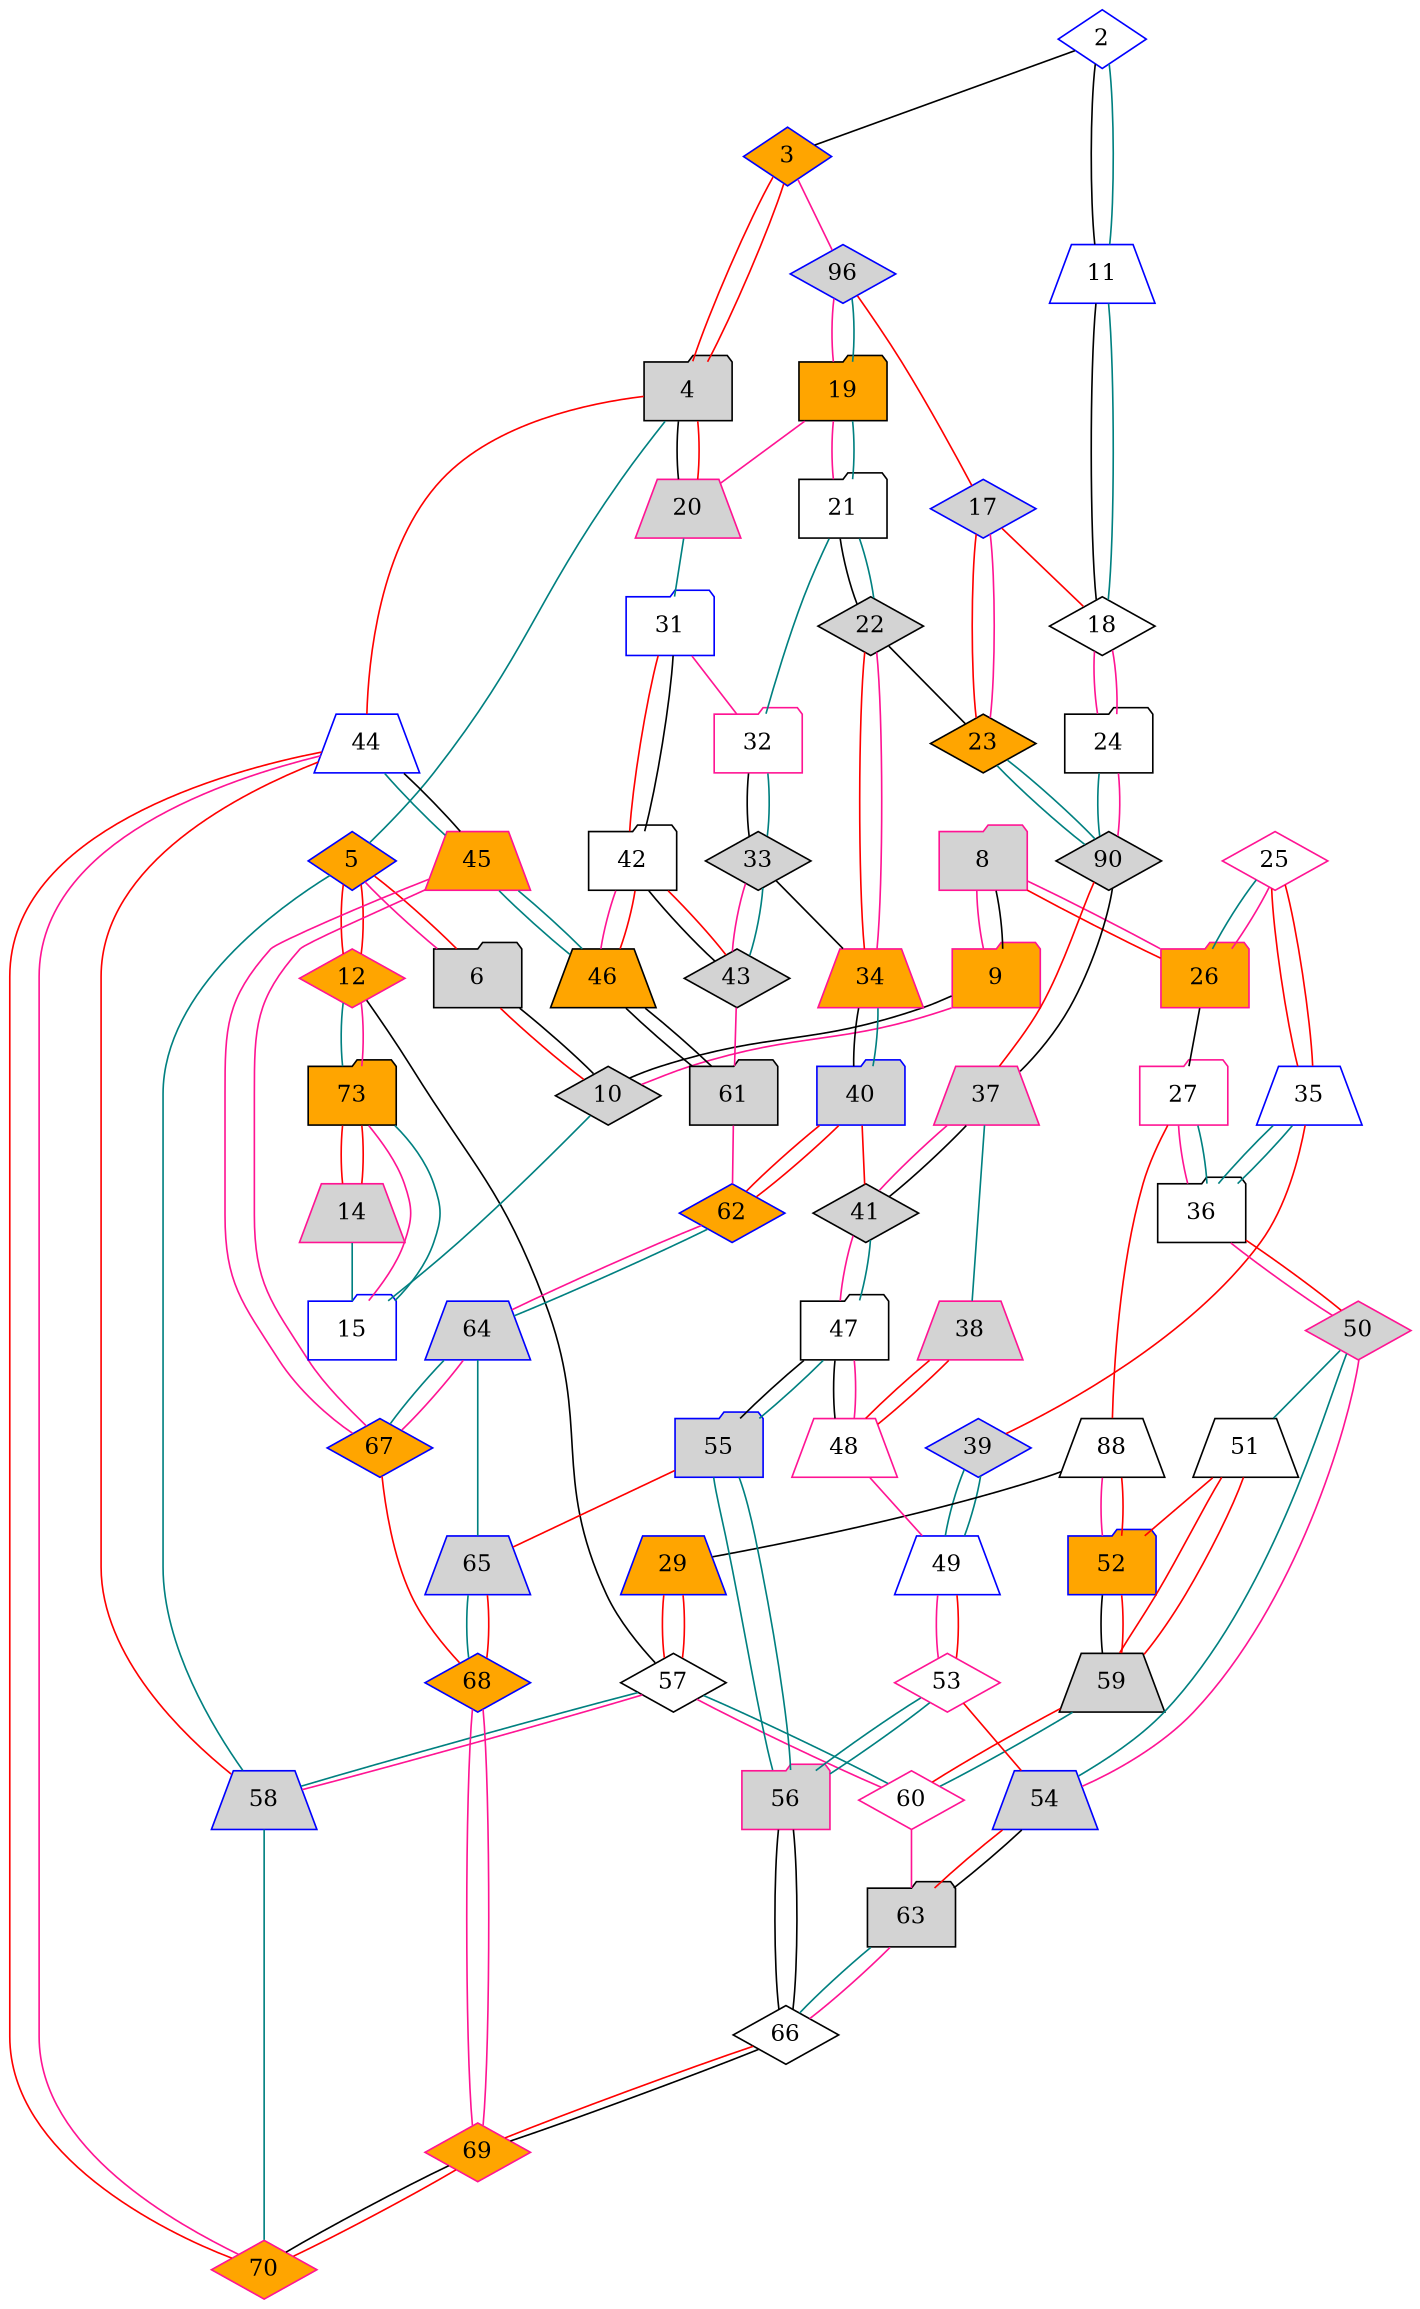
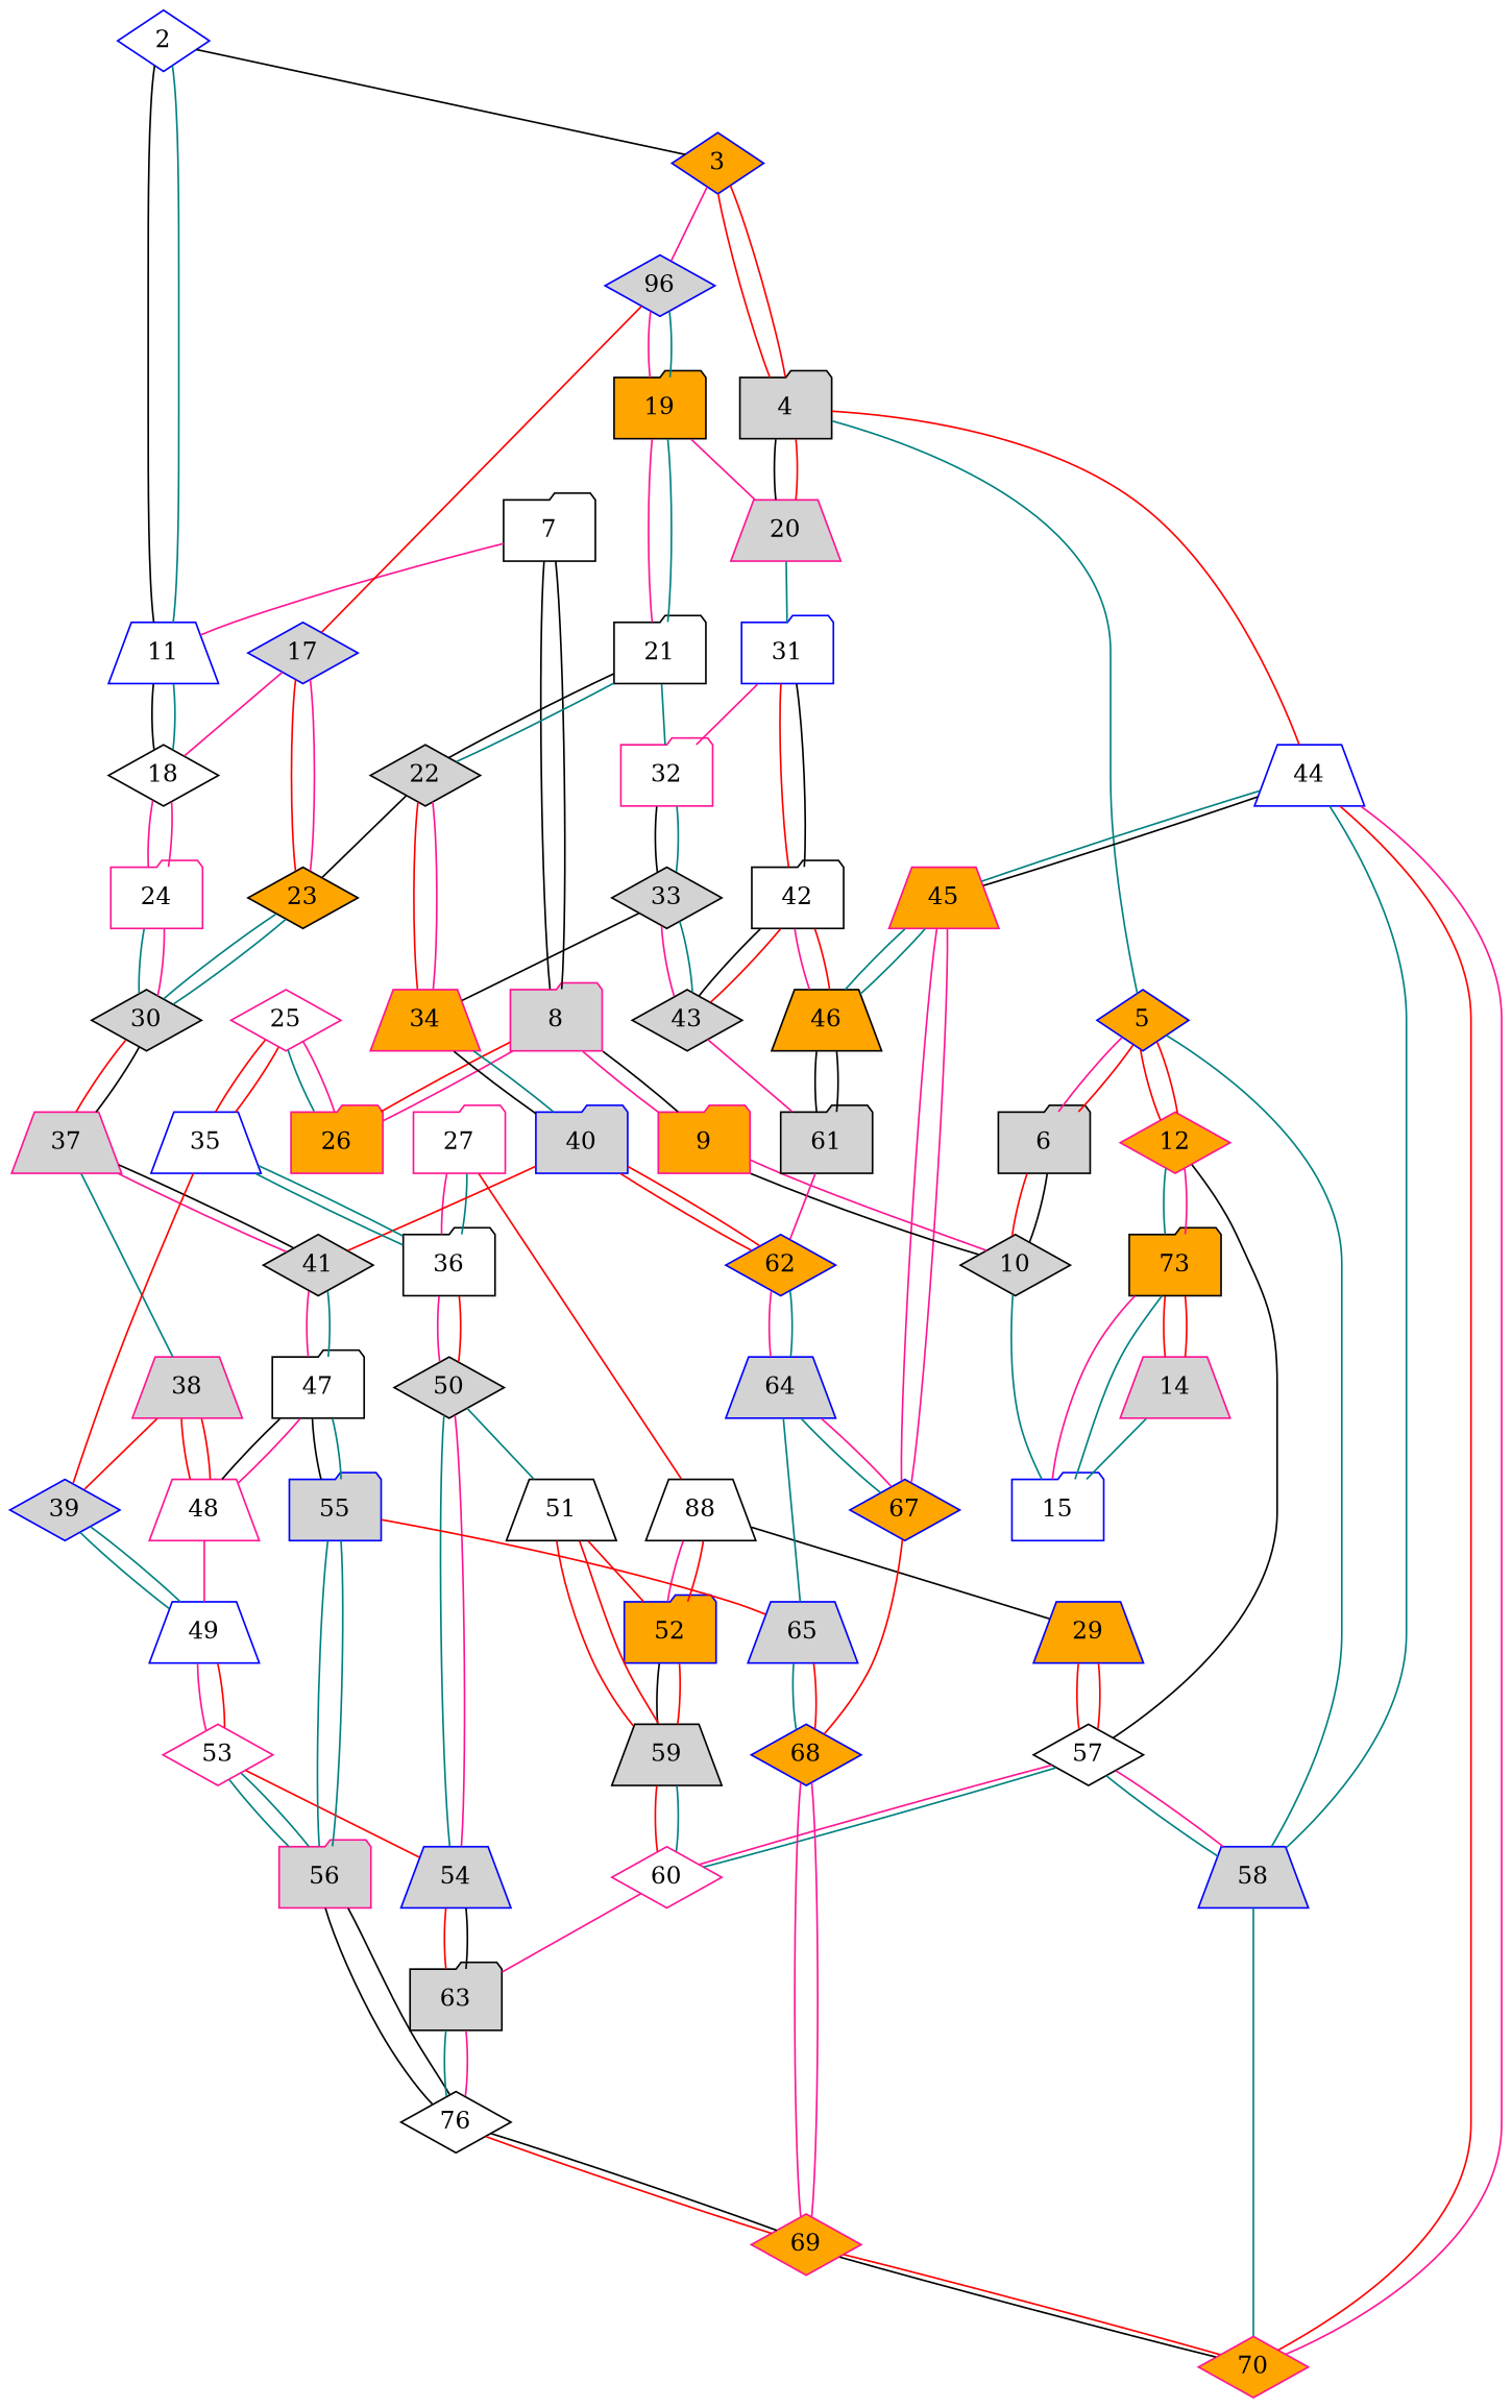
  graph {
    node [color=black fillcolor=lightgrey shape=diamond style=filled]
    edge [color=teal]
    2 [color=blue fillcolor=white]
    3 [color=blue fillcolor=orange]
    11 [color=blue fillcolor=white shape=trapezium]
+   7 [fillcolor=white shape=folder]
    8 [color=deeppink shape=folder]
    4 [shape=folder]
    n7 [color=blue label=96]
    18 [fillcolor=white]
    5 [color=blue fillcolor=orange]
    20 [color=deeppink shape=trapezium]
    44 [color=blue fillcolor=white shape=trapezium]
    17 [color=blue]
    19 [fillcolor=orange shape=folder]
    6 [shape=folder]
    12 [color=deeppink fillcolor=orange]
    58 [color=blue shape=trapezium]
    31 [color=blue fillcolor=white shape=folder]
    45 [color=deeppink fillcolor=orange shape=trapezium]
    70 [color=deeppink fillcolor=orange]
    10
    n21 [fillcolor=orange label=73 shape=folder]
    57 [fillcolor=white]
    15 [color=blue fillcolor=white shape=folder]
    9 [color=deeppink fillcolor=orange shape=folder]
    26 [color=deeppink fillcolor=orange shape=folder]
    27 [color=deeppink fillcolor=white shape=folder]
-   24 [fillcolor=white shape=folder]
+   24 [color=deeppink fillcolor=white shape=folder]
    14 [color=deeppink shape=trapezium]
    29 [color=blue fillcolor=orange shape=trapezium]
    23 [fillcolor=orange]
    21 [fillcolor=white shape=folder]
-   30 [label=90]
+   30
    22
    32 [color=deeppink fillcolor=white shape=folder]
    42 [fillcolor=white shape=folder]
    34 [color=deeppink fillcolor=orange shape=trapezium]
    33
    40 [color=blue shape=folder]
    37 [color=deeppink shape=trapezium]
    25 [color=deeppink fillcolor=white]
    35 [color=blue fillcolor=white shape=trapezium]
    36 [fillcolor=white shape=folder]
    39 [color=blue]
    n44 [fillcolor=white label=88 shape=trapezium]
    52 [color=blue fillcolor=orange shape=folder]
-   50 [color=deeppink]
+   50
    59 [shape=trapezium]
    60 [color=deeppink fillcolor=white]
    38 [color=deeppink shape=trapezium]
    41
    43
    46 [fillcolor=orange shape=trapezium]
    61 [shape=folder]
    62 [color=blue fillcolor=orange]
    49 [color=blue fillcolor=white shape=trapezium]
    51 [fillcolor=white shape=trapezium]
    54 [color=blue shape=trapezium]
    48 [color=deeppink fillcolor=white shape=trapezium]
    47 [fillcolor=white shape=folder]
    53 [color=deeppink fillcolor=white]
    64 [color=blue shape=trapezium]
    55 [color=blue shape=folder]
    67 [color=blue fillcolor=orange]
    68 [color=blue fillcolor=orange]
    56 [color=deeppink shape=folder]
    65 [color=blue shape=trapezium]
    63 [shape=folder]
-   66 [fillcolor=white]
+   66 [fillcolor=white label=76]
    69 [color=deeppink fillcolor=orange]
    2 -- 3 [color=black]
    2 -- 11 [color=black]
    2 -- 11
    3 -- 4 [color=red]
    3 -- 4 [color=red]
    3 -- n7 [color=deeppink]
    11 -- 18 [color=black]
    11 -- 18
+   7 -- 11 [color=deeppink]
+   7 -- 8 [color=black]
+   7 -- 8 [color=black]
    8 -- 9 [color=deeppink]
    8 -- 9 [color=black]
    8 -- 26 [color=red]
    8 -- 26 [color=deeppink]
    4 -- 5
    4 -- 20 [color=black]
    4 -- 20 [color=red]
    4 -- 44 [color=red]
    n7 -- 17 [color=red]
    n7 -- 19 [color=deeppink]
    n7 -- 19
    18 -- 24 [color=deeppink]
    18 -- 24 [color=deeppink]
    5 -- 6 [color=deeppink]
    5 -- 6 [color=red]
    5 -- 12 [color=red]
    5 -- 12 [color=red]
    5 -- 58
    20 -- 31
-   44 -- 58 [color=red]
+   44 -- 58
    44 -- 45
    44 -- 45 [color=black]
    44 -- 70 [color=red]
    44 -- 70 [color=deeppink]
-   17 -- 18 [color=red]
+   17 -- 18 [color=deeppink]
    17 -- 23 [color=red]
    17 -- 23 [color=deeppink]
    19 -- 20 [color=deeppink]
    19 -- 21 [color=deeppink]
    19 -- 21
    6 -- 10 [color=red]
    6 -- 10 [color=black]
    12 -- n21
    12 -- n21 [color=deeppink]
    12 -- 57 [color=black]
    58 -- 70
    31 -- 32 [color=deeppink]
    31 -- 42 [color=red]
    31 -- 42 [color=black]
    45 -- 46
    45 -- 46
    45 -- 67 [color=deeppink]
    45 -- 67 [color=deeppink]
    10 -- 15
    n21 -- 15 [color=deeppink]
    n21 -- 15
    n21 -- 14 [color=red]
    n21 -- 14 [color=red]
    57 -- 58
    57 -- 58 [color=deeppink]
    57 -- 60 [color=deeppink]
    57 -- 60
    9 -- 10 [color=black]
    9 -- 10 [color=deeppink]
-   26 -- 27 [color=black]
    27 -- 36 [color=deeppink]
    27 -- 36
    27 -- n44 [color=red]
    24 -- 30
    24 -- 30 [color=deeppink]
    14 -- 15
    29 -- 57 [color=red]
    29 -- 57 [color=red]
    23 -- 30
    23 -- 30
    21 -- 22 [color=black]
    21 -- 22
    21 -- 32
    30 -- 37 [color=red]
    30 -- 37 [color=black]
    22 -- 23 [color=black]
    22 -- 34 [color=red]
    22 -- 34 [color=deeppink]
    32 -- 33 [color=black]
    32 -- 33
    42 -- 43 [color=black]
    42 -- 43 [color=red]
    42 -- 46 [color=deeppink]
    42 -- 46 [color=red]
    34 -- 40 [color=black]
    34 -- 40
    33 -- 34 [color=black]
    33 -- 43 [color=deeppink]
    33 -- 43
    40 -- 41 [color=red]
    40 -- 62 [color=red]
    40 -- 62 [color=red]
    37 -- 38
    37 -- 41 [color=deeppink]
    37 -- 41 [color=black]
    25 -- 26
    25 -- 26 [color=deeppink]
    25 -- 35 [color=red]
    25 -- 35 [color=red]
    35 -- 36
    35 -- 36
    35 -- 39 [color=red]
    36 -- 50 [color=deeppink]
    36 -- 50 [color=red]
    39 -- 49
    39 -- 49
    n44 -- 29 [color=black]
    n44 -- 52 [color=deeppink]
    n44 -- 52 [color=red]
    52 -- 59 [color=black]
    52 -- 59 [color=red]
    50 -- 51
    50 -- 54
    50 -- 54 [color=deeppink]
    59 -- 60 [color=red]
    59 -- 60
    60 -- 63 [color=deeppink]
+   38 -- 39 [color=red]
    38 -- 48 [color=red]
    38 -- 48 [color=red]
    41 -- 47 [color=deeppink]
    41 -- 47
    43 -- 61 [color=deeppink]
    46 -- 61 [color=black]
    46 -- 61 [color=black]
    61 -- 62 [color=deeppink]
    62 -- 64 [color=deeppink]
    62 -- 64
    49 -- 53 [color=deeppink]
    49 -- 53 [color=red]
    51 -- 52 [color=red]
    51 -- 59 [color=red]
    51 -- 59 [color=red]
    54 -- 63 [color=red]
    54 -- 63 [color=black]
    48 -- 49 [color=deeppink]
    47 -- 48 [color=black]
    47 -- 48 [color=deeppink]
    47 -- 55 [color=black]
    47 -- 55
    53 -- 54 [color=red]
    53 -- 56
    53 -- 56
    64 -- 67
    64 -- 67 [color=deeppink]
    64 -- 65
    55 -- 56
    55 -- 56
    55 -- 65 [color=red]
    67 -- 68 [color=red]
    68 -- 69 [color=deeppink]
    68 -- 69 [color=deeppink]
    56 -- 66 [color=black]
    56 -- 66 [color=black]
    65 -- 68
    65 -- 68 [color=red]
    63 -- 66
    63 -- 66 [color=deeppink]
    66 -- 69 [color=red]
    66 -- 69 [color=black]
    69 -- 70 [color=black]
    69 -- 70 [color=red]
  }
